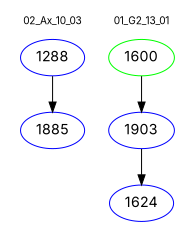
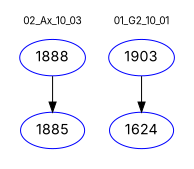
  digraph {
    fontname=Inter
    node [color=blue fontname=Inter]
    edge [color=black fontname=Inter]
-   n1 [label=1288]
+   n1 [label=1888]
    n2 [label=1885]
-   n3 [color=green label=1600]
    n4 [label=1903]
    n5 [label=1624]
    subgraph cluster_1 {
      color=white
      fontsize=10
      label="02_Ax_10_03"
      n1
      n2
    }
    subgraph cluster_2 {
      color=white
      fontsize=10
-     label="01_G2_13_01"
-     n3
+     label="01_G2_10_01"
      n4
      n5
    }
    n1 -> n2
-   n3 -> n4
    n4 -> n5
  }
